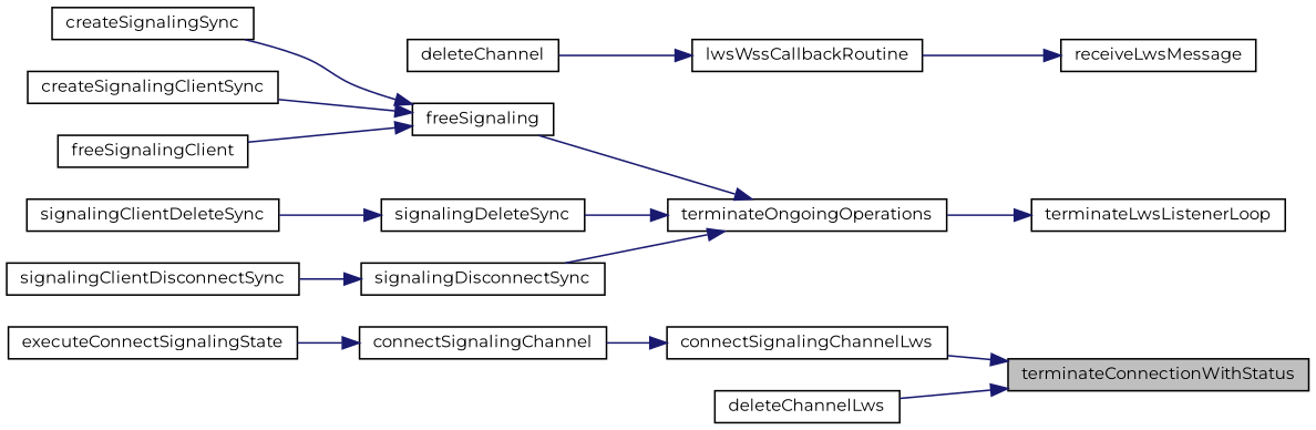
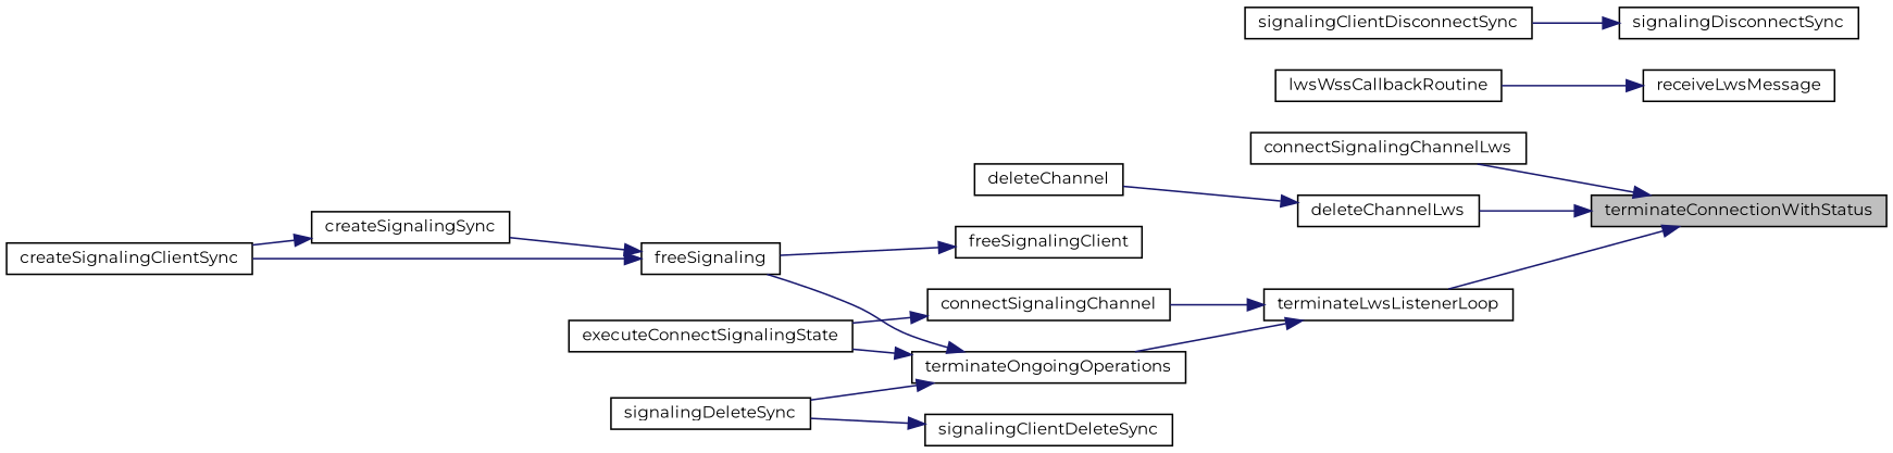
  digraph {
    fontname=Montserrat
    rankdir=RL
    node [color=black fillcolor=white fontname=Montserrat fontsize=10 shape=record style=filled]
    edge [color=midnightblue dir=back fontname=Montserrat fontsize=10 labelfontname=Helvetica labelfontsize=10 style=solid]
    n1 [fillcolor=grey75 fontcolor=black height=0.2 label=terminateConnectionWithStatus width=0.4]
    n2 [height=0.2 label=connectSignalingChannelLws width=0.4]
    n3 [height=0.2 label=deleteChannelLws width=0.4]
    n4 [height=0.2 label=terminateLwsListenerLoop width=0.4]
    n5 [height=0.2 label=connectSignalingChannel width=0.4]
    n6 [height=0.2 label=deleteChannel width=0.4]
    n7 [height=0.2 label=receiveLwsMessage width=0.4]
    n8 [height=0.2 label=lwsWssCallbackRoutine width=0.4]
    n9 [height=0.2 label=terminateOngoingOperations width=0.4]
    n10 [height=0.2 label=executeConnectSignalingState width=0.4]
    n11 [height=0.2 label=createSignalingSync width=0.4]
    n12 [height=0.2 label=createSignalingClientSync width=0.4]
    n13 [height=0.2 label=freeSignaling width=0.4]
    n14 [height=0.2 label=signalingDeleteSync width=0.4]
    n15 [height=0.2 label=signalingDisconnectSync width=0.4]
    n16 [height=0.2 label=freeSignalingClient width=0.4]
    n17 [height=0.2 label=signalingClientDeleteSync width=0.4]
    n18 [height=0.2 label=signalingClientDisconnectSync width=0.4]
    n1 -> n2
    n1 -> n3
-   n2 -> n5
-   n8 -> n6
+   n1 -> n4
+   n4 -> n5
+   n3 -> n6
    n4 -> n9
    n5 -> n10
    n7 -> n8
    n9 -> n13
    n9 -> n14
-   n9 -> n15
+   n9 -> n10
+   n11 -> n12
    n13 -> n11
    n13 -> n12
-   n13 -> n16
-   n14 -> n17
+   n16 -> n13
+   n17 -> n14
    n15 -> n18
  }
